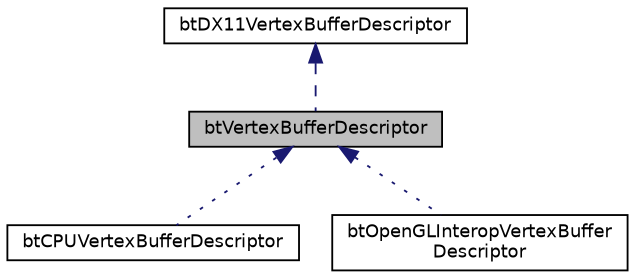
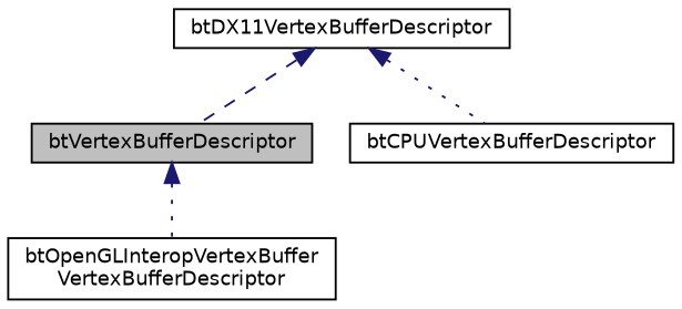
  digraph {
    rankdir=TB
    node [color=black fillcolor=white fontname=Helvetica fontsize=10 shape=record style=filled]
    edge [color=midnightblue dir=back fontname=Helvetica fontsize=10 labelfontname=Helvetica labelfontsize=10 style=dotted]
    n1 [fillcolor=grey75 fontcolor=black height=0.2 label=btVertexBufferDescriptor width=0.4]
    n2 [height=0.2 label=btCPUVertexBufferDescriptor width=0.4]
-   n3 [height=0.2 label="btOpenGLInteropVertexBuffer\lDescriptor" width=0.4]
+   n3 [height=0.2 label="btOpenGLInteropVertexBuffer\lVertexBufferDescriptor" width=0.4]
    n4 [height=0.2 label=btDX11VertexBufferDescriptor width=0.4]
-   n1 -> n2
+   n4 -> n2
    n1 -> n3
    n4 -> n1 [style=dashed]
  }
